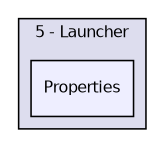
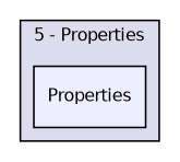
  digraph {
    compound=true
    n1 [fillcolor="#eeeeff" fontname=Helvetica fontsize=10 label=Properties pencolor=black shape=box style=filled]
    subgraph cluster_1 {
      bgcolor="#ddddee"
      fontname=Helvetica
      fontsize=10
-     label="5 - Launcher"
+     label="5 - Properties"
      pencolor=black
      n1
    }
  }
